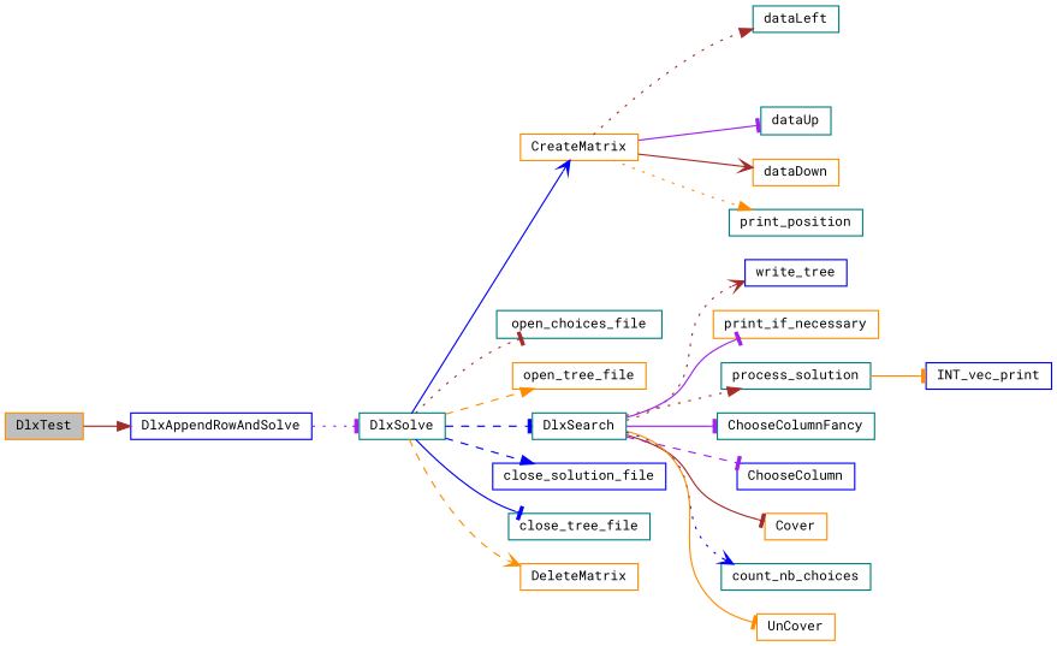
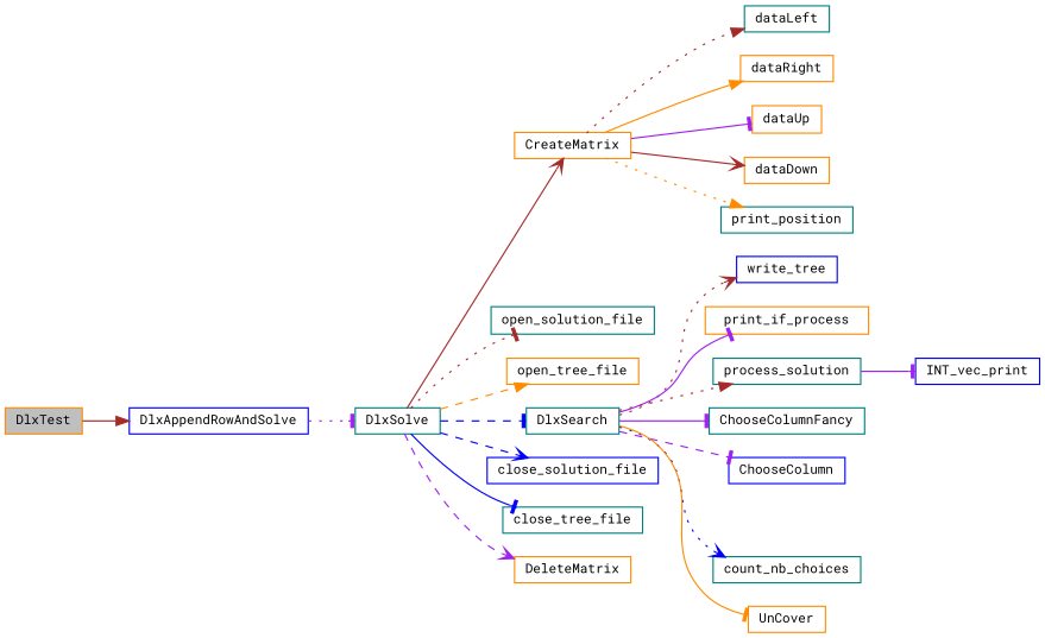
  digraph {
    fontname="Roboto Mono"
    rankdir=LR
    node [color=darkorange fillcolor=white fontname="Roboto Mono" fontsize=10 shape=record style=filled]
    edge [arrowhead=tee color=brown fontname="Roboto Mono" fontsize=10 labelfontname=Helvetica labelfontsize=10 style=solid]
    n1 [fillcolor=grey75 fontcolor=black height=0.2 label=DlxTest width=0.4]
    n2 [color=blue height=0.2 label=DlxAppendRowAndSolve width=0.4]
    n3 [color=teal height=0.2 label=DlxSolve width=0.4]
    n4 [height=0.2 label=CreateMatrix width=0.4]
-   n5 [color=teal height=0.2 label=open_choices_file width=0.4]
+   n5 [color=teal height=0.2 label=open_solution_file width=0.4]
    n6 [height=0.2 label=open_tree_file width=0.4]
    n7 [color=teal height=0.2 label=DlxSearch width=0.4]
    n8 [color=blue height=0.2 label=close_solution_file width=0.4]
    n9 [color=teal height=0.2 label=close_tree_file width=0.4]
    n10 [height=0.2 label=DeleteMatrix width=0.4]
    n11 [color=teal height=0.2 label=dataLeft width=0.4]
-   n13 [color=teal height=0.2 label=dataUp width=0.4]
+   n12 [height=0.2 label=dataRight width=0.4]
+   n13 [height=0.2 label=dataUp width=0.4]
    n14 [height=0.2 label=dataDown width=0.4]
    n15 [color=teal height=0.2 label=print_position width=0.4]
    n16 [color=blue height=0.2 label=write_tree width=0.4]
-   n17 [height=0.2 label=print_if_necessary width=0.4]
+   n17 [height=0.2 label=print_if_process width=0.4]
    n18 [color=teal height=0.2 label=process_solution width=0.4]
    n19 [color=teal height=0.2 label=ChooseColumnFancy width=0.4]
    n20 [color=blue height=0.2 label=ChooseColumn width=0.4]
-   n21 [height=0.2 label=Cover width=0.4]
    n22 [color=teal height=0.2 label=count_nb_choices width=0.4]
    n23 [height=0.2 label=UnCover width=0.4]
    n24 [color=blue height=0.2 label=INT_vec_print width=0.4]
    n1 -> n2 [arrowhead=normal]
    n2 -> n3 [color=purple style=dotted]
-   n3 -> n4 [arrowhead=vee color=blue]
+   n3 -> n4 [arrowhead=vee]
    n3 -> n5 [style=dotted]
    n3 -> n6 [arrowhead=normal color=darkorange style=dashed]
    n3 -> n7 [color=blue style=dashed]
-   n3 -> n8 [arrowhead=normal color=blue style=dashed]
+   n3 -> n8 [arrowhead=vee color=blue style=dashed]
    n3 -> n9 [color=blue]
-   n3 -> n10 [arrowhead=vee color=darkorange style=dashed]
+   n3 -> n10 [arrowhead=vee color=purple style=dashed]
    n4 -> n11 [arrowhead=normal style=dotted]
+   n4 -> n12 [arrowhead=normal color=darkorange]
    n4 -> n13 [color=purple]
    n4 -> n14 [arrowhead=vee]
    n4 -> n15 [arrowhead=normal color=darkorange style=dotted]
    n7 -> n16 [arrowhead=vee style=dotted]
    n7 -> n17 [color=purple]
    n7 -> n18 [arrowhead=normal style=dotted]
    n7 -> n19 [color=purple]
    n7 -> n20 [color=purple style=dashed]
-   n7 -> n21
    n7 -> n22 [arrowhead=vee color=blue style=dotted]
    n7 -> n23 [color=darkorange]
-   n18 -> n24 [color=darkorange]
+   n18 -> n24 [color=purple]
  }
